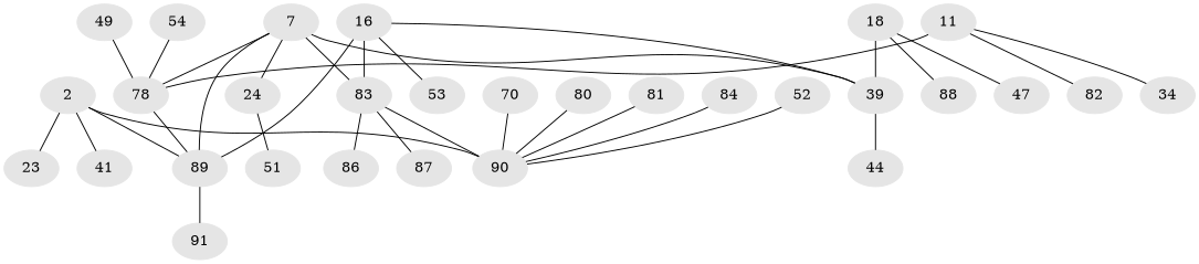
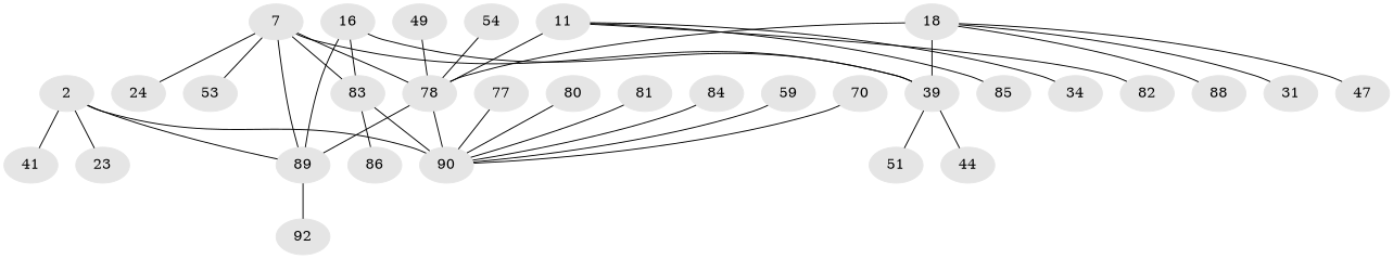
  graph {
    node [color=gray90 style=filled]
    2 [super="+1"]
    23
    41
    89 [super="+72+67+58"]
    90 [super="+4+45+46+52+56"]
-   91 [super="+79"]
+   91 [super="+79" label=92]
    7 [super="+5"]
    24
    39 [super="+38"]
    78 [super="+60+48"]
    83 [super="+73+75+76"]
    44
    51
    86 [super="+27"]
-   87
    11 [super="+10"]
    34
    82
+   85 [super="+37"]
    16 [super="+13"]
    53
    18 [super="+17"]
+   31
    47
    88 [super="+69+74"]
    49
    54
-   59 [label=52]
+   59
    70
+   77
    80
    81
    84
    2 -- 23
    2 -- 41
    2 -- 89
    2 -- 90 [weight=4]
    89 -- 91
    7 -- 89
    7 -- 24
    7 -- 39
    7 -- 78
    7 -- 83 [weight=4]
    39 -- 44
-   24 -- 51
+   39 -- 51
    78 -- 89
+   78 -- 90 [weight=2]
    83 -- 90
    83 -- 86
-   83 -- 87
    11 -- 78 [weight=4]
    11 -- 34
    11 -- 82
+   11 -- 85
    16 -- 89 [weight=4]
    16 -- 39
    16 -- 83
-   16 -- 53
+   7 -- 53
    18 -- 39 [weight=4]
+   18 -- 78
+   18 -- 31
    18 -- 47
    18 -- 88
    49 -- 78
    54 -- 78
    59 -- 90
    70 -- 90
+   77 -- 90
    80 -- 90
    81 -- 90
    84 -- 90
  }
